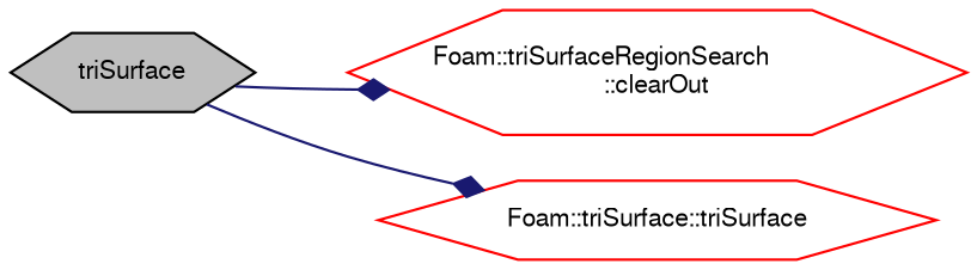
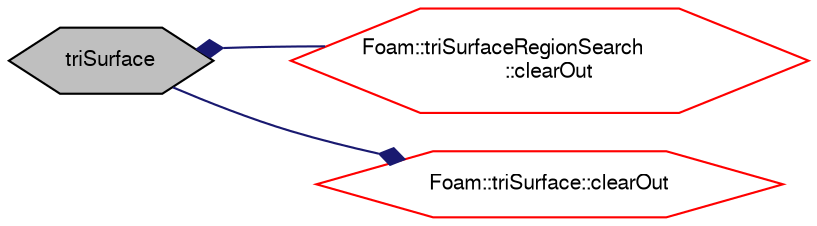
  digraph {
    rankdir=LR
    node [color=red fontname=FreeSans fontsize=10 shape=hexagon]
    edge [arrowhead=diamond color=midnightblue fontname=FreeSans fontsize=10 labelfontname=FreeSans labelfontsize=10 style=solid]
    n1 [color=black fillcolor=grey75 fontcolor=black height=0.2 label=triSurface style=filled width=0.4]
    n2 [height=0.2 label="Foam::triSurfaceRegionSearch\l::clearOut" width=0.4]
-   n3 [height=0.2 label="Foam::triSurface::triSurface" width=0.4]
-   n1 -> n2
+   n3 [height=0.2 label="Foam::triSurface::clearOut" width=0.4]
+   n2 -> n1
    n1 -> n3
  }
